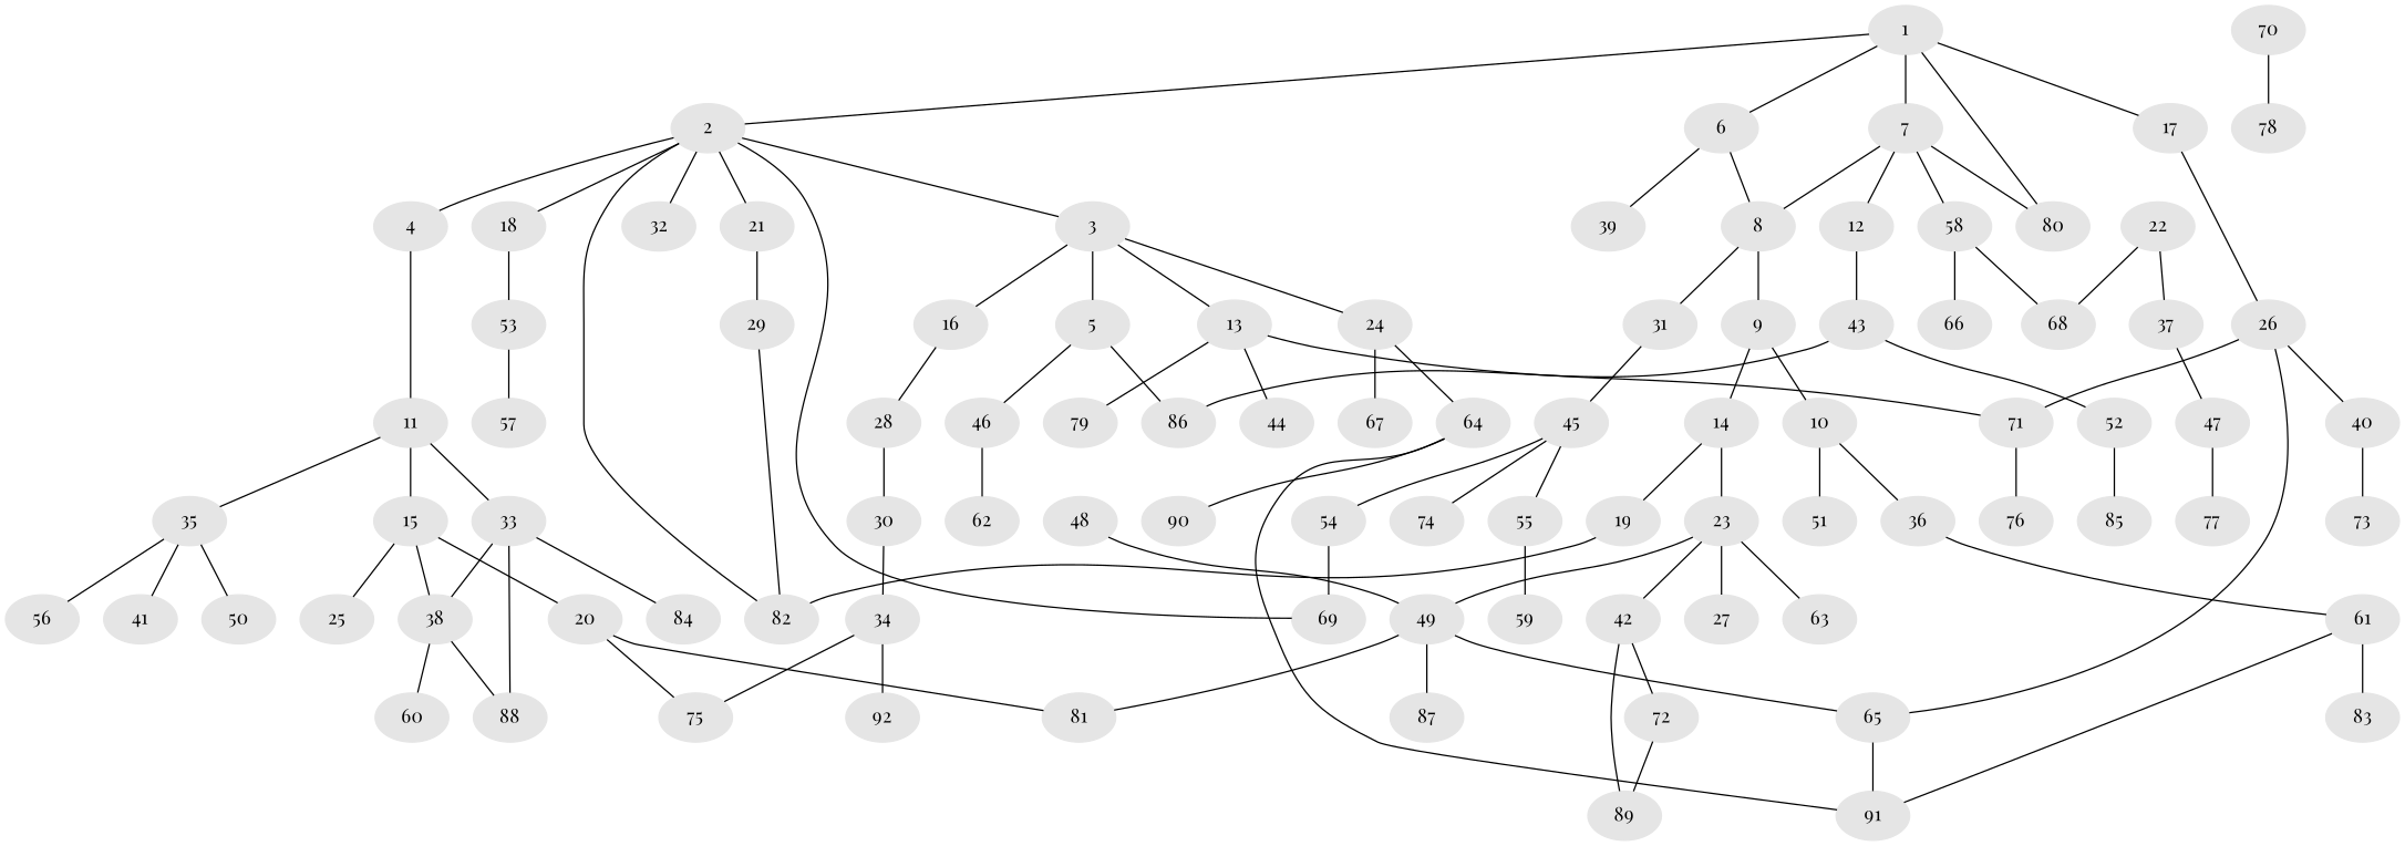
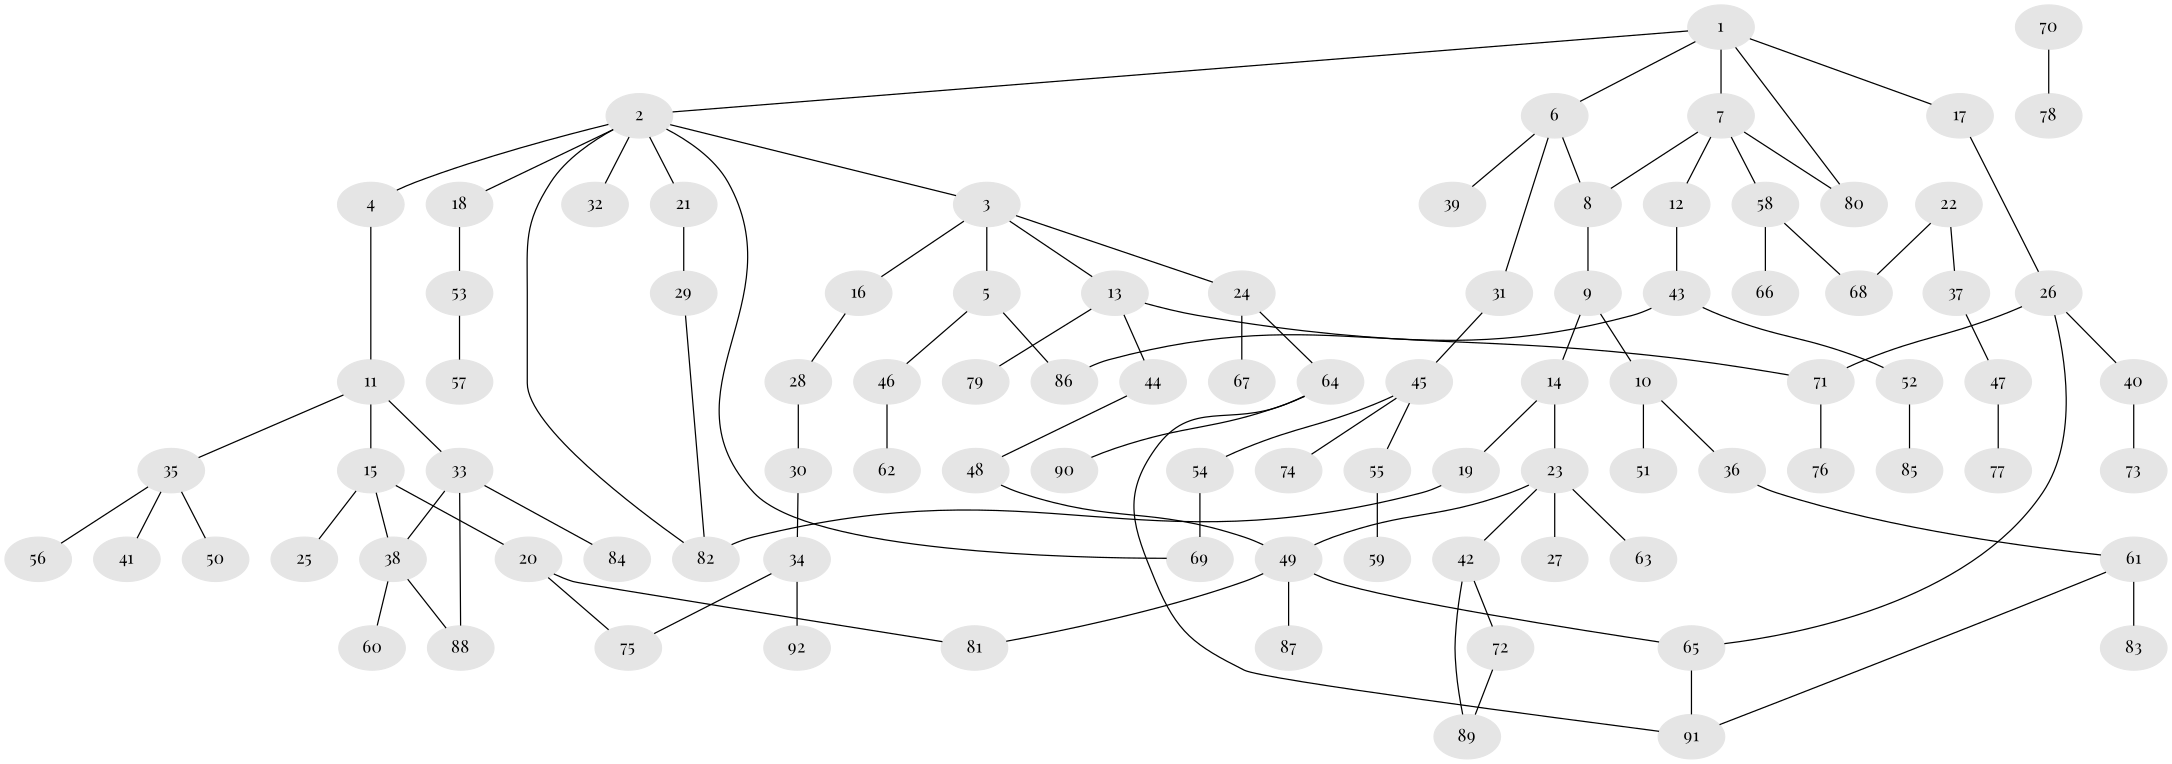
  graph {
    fontname="Playfair Display"
    node [color=gray90 fontname="Playfair Display" style=filled]
    edge [fontname="Playfair Display"]
    1
    2
    6
    7
    17
    80
    3
    4
    18
    21
    32
    69
    82
    8
    39
    12
    58
    26
    5
    13
    16
    24
    11
    53
    29
    46
    86
    44
    71
    79
    28
    64
    67
    15
    33
    35
    62
    9
    31
    43
    68
    66
    10
    14
    45
    36
    51
    19
    23
    61
    20
    25
    38
    84
    88
    41
    50
    56
    52
    48
    76
    27
    42
    49
    63
    70
    78
    75
    81
    60
    30
    40
    65
    57
    22
    37
    47
    72
    89
    87
    91
    90
    73
    34
    92
    54
    55
    74
    83
    77
    85
    59
    1 -- 2
    1 -- 6
    1 -- 7
    1 -- 17
    1 -- 80
    2 -- 3
    2 -- 4
    2 -- 18
    2 -- 21
    2 -- 32
    2 -- 69
    2 -- 82
    6 -- 8
    6 -- 39
    7 -- 80
    7 -- 8
    7 -- 12
    7 -- 58
    17 -- 26
    3 -- 5
    3 -- 13
    3 -- 16
    3 -- 24
    4 -- 11
    18 -- 53
    21 -- 29
    8 -- 9
-   8 -- 31
+   6 -- 31
    12 -- 43
    58 -- 68
    58 -- 66
    26 -- 71
    26 -- 40
    26 -- 65
    5 -- 46
    5 -- 86
    13 -- 44
    13 -- 71
    13 -- 79
    16 -- 28
    24 -- 64
    24 -- 67
    11 -- 15
    11 -- 33
    11 -- 35
    53 -- 57
    29 -- 82
    46 -- 62
+   44 -- 48
    71 -- 76
    28 -- 30
    64 -- 91
    64 -- 90
    15 -- 20
    15 -- 25
    15 -- 38
    33 -- 38
    33 -- 84
    33 -- 88
    35 -- 41
    35 -- 50
    35 -- 56
    9 -- 10
    9 -- 14
    31 -- 45
    43 -- 86
    43 -- 52
    10 -- 36
    10 -- 51
    14 -- 19
    14 -- 23
    45 -- 54
    45 -- 55
    45 -- 74
    36 -- 61
    19 -- 82
    23 -- 27
    23 -- 42
    23 -- 49
    23 -- 63
    61 -- 91
    61 -- 83
    20 -- 75
    20 -- 81
    38 -- 88
    38 -- 60
    52 -- 85
    48 -- 49
    42 -- 72
    42 -- 89
    49 -- 81
    49 -- 65
    49 -- 87
    70 -- 78
    30 -- 34
    40 -- 73
    65 -- 91
    22 -- 68
    22 -- 37
    37 -- 47
    47 -- 77
    72 -- 89
    34 -- 75
    34 -- 92
    54 -- 69
    55 -- 59
  }
